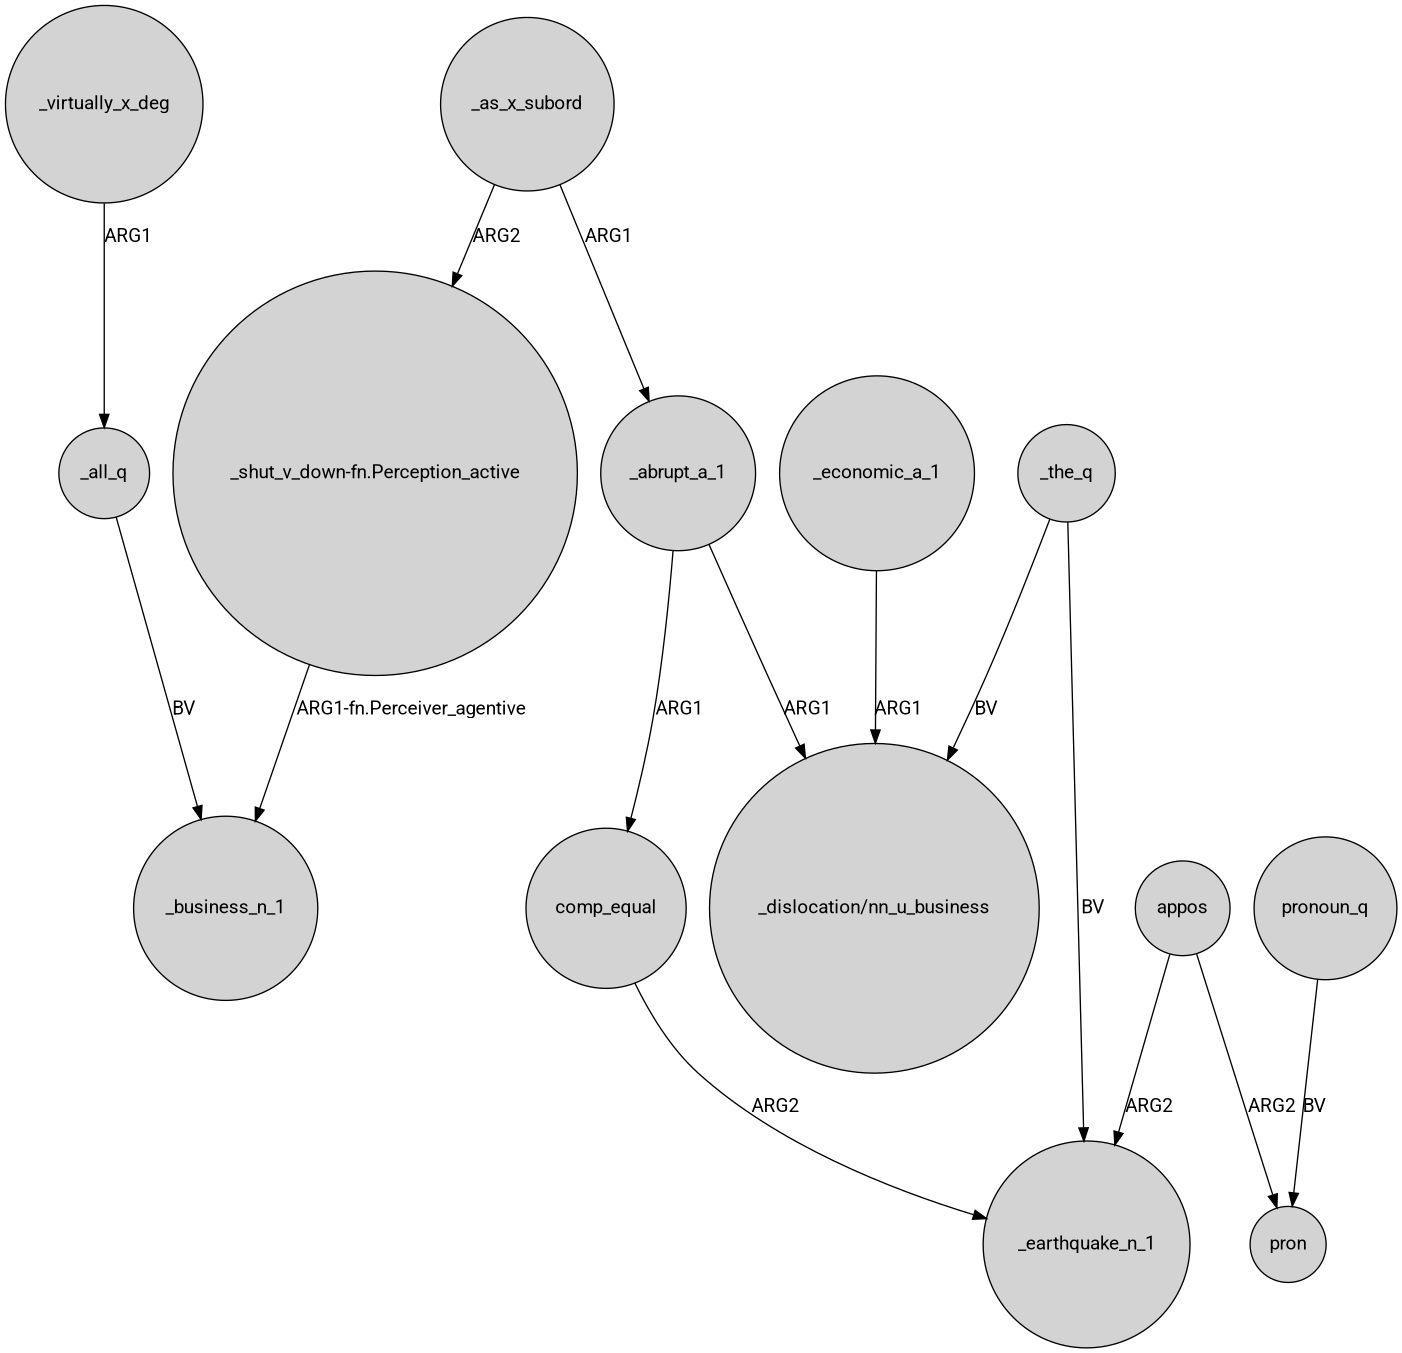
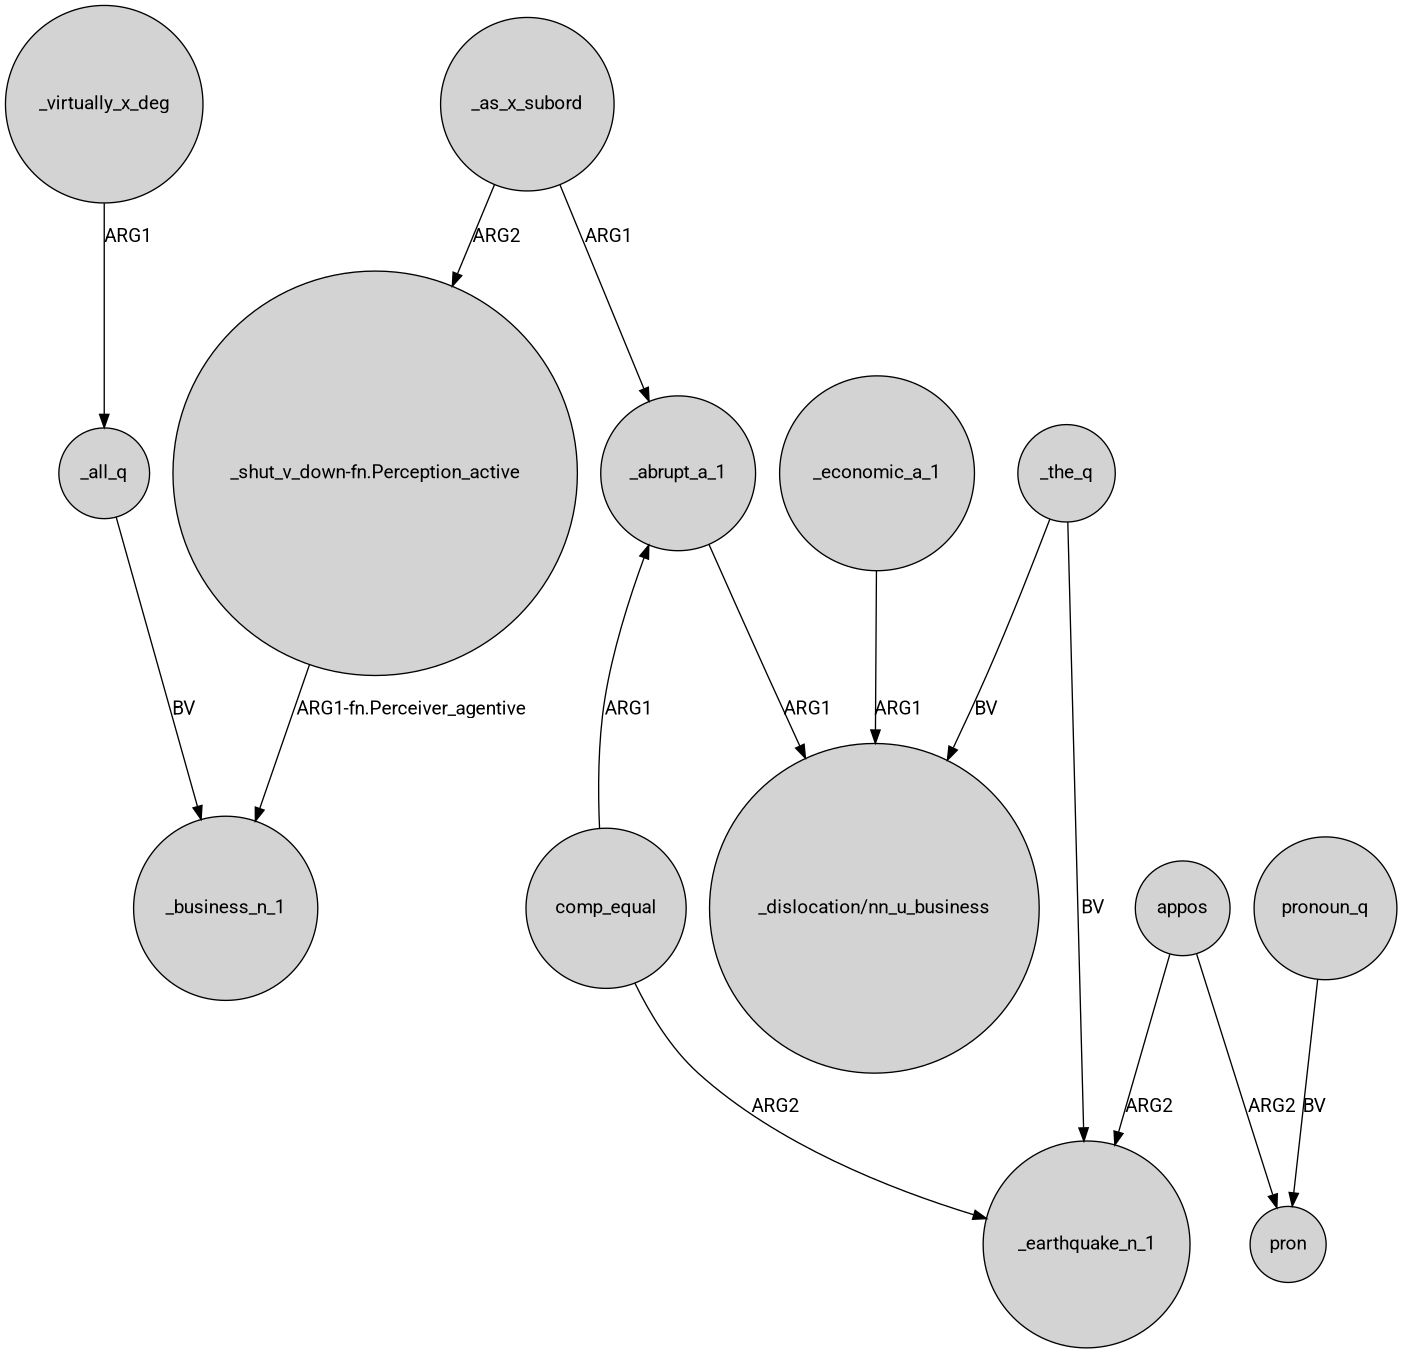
  digraph {
    fontname=Roboto
    node [fontname=Roboto shape=circle style=filled]
    edge [fontname=Roboto]
    _all_q
    _business_n_1
    appos
    _earthquake_n_1
    pron
    comp_equal
    _abrupt_a_1
    n8 [label="_dislocation/nn_u_business"]
    _as_x_subord
    "_shut_v_down-fn.Perception_active"
    _the_q
    _virtually_x_deg
    pronoun_q
    _economic_a_1
    _all_q -> _business_n_1 [label=BV]
    appos -> _earthquake_n_1 [label=ARG2]
    appos -> pron [label=ARG2]
    comp_equal -> _earthquake_n_1 [label=ARG2]
-   _abrupt_a_1 -> comp_equal [label=ARG1]
+   comp_equal -> _abrupt_a_1 [label=ARG1]
    _abrupt_a_1 -> n8 [label=ARG1]
    _as_x_subord -> _abrupt_a_1 [label=ARG1]
    _as_x_subord -> "_shut_v_down-fn.Perception_active" [label=ARG2]
    "_shut_v_down-fn.Perception_active" -> _business_n_1 [label="ARG1-fn.Perceiver_agentive"]
    _the_q -> _earthquake_n_1 [label=BV]
    _the_q -> n8 [label=BV]
    _virtually_x_deg -> _all_q [label=ARG1]
    pronoun_q -> pron [label=BV]
    _economic_a_1 -> n8 [label=ARG1]
  }
